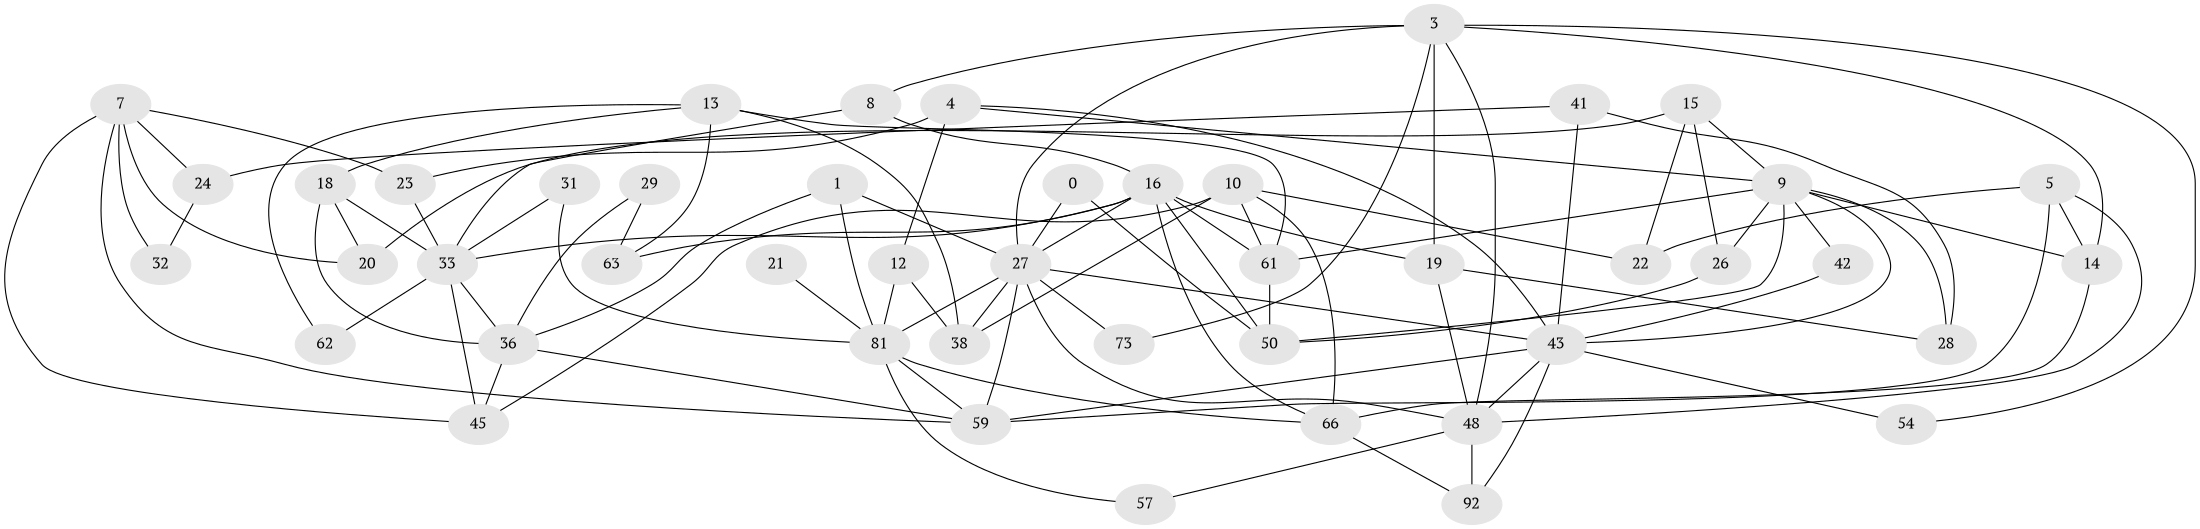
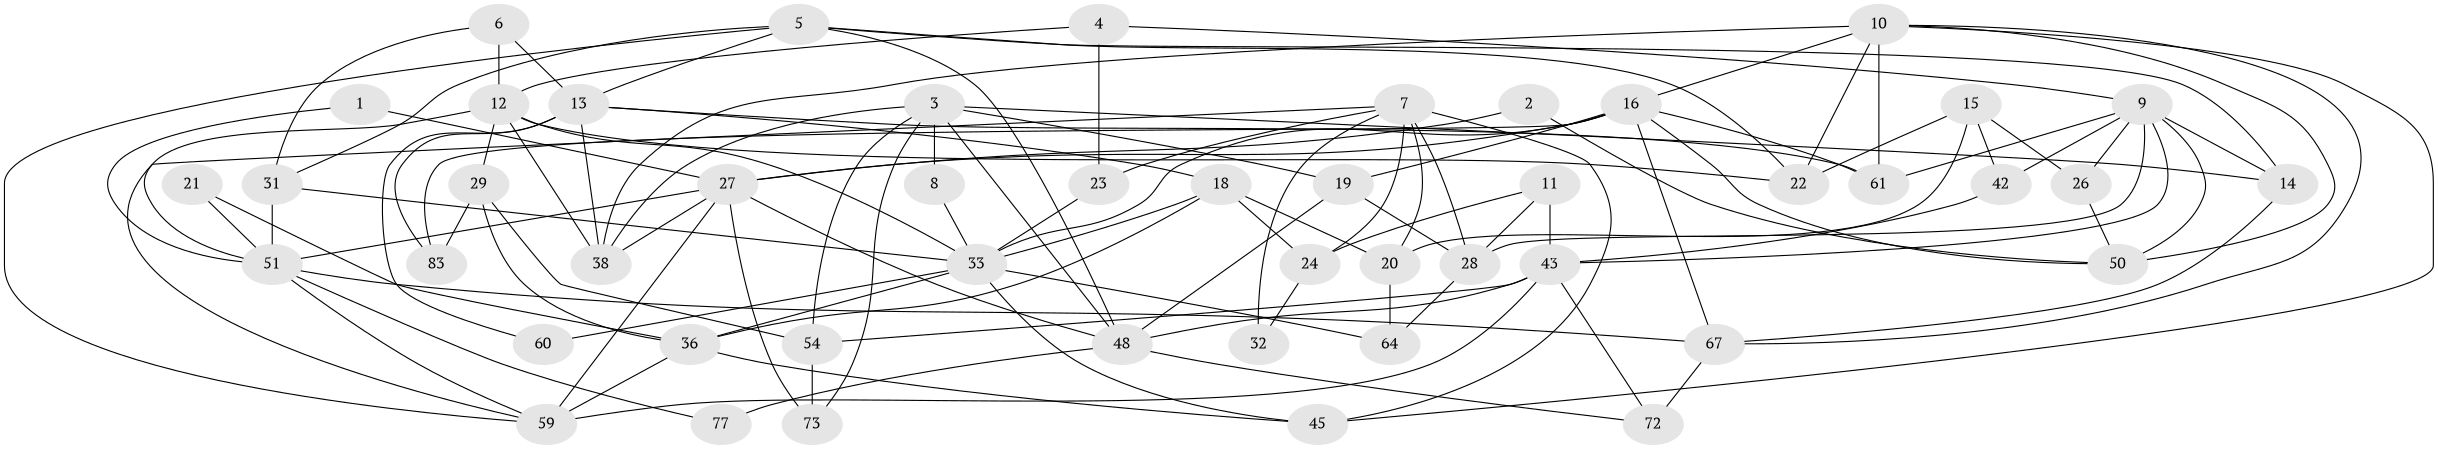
  graph {
    fontname="PT Serif"
    node [color=gray90 fontname="PT Serif" style=filled]
    edge [fontname="PT Serif"]
    1 [super="+30"]
    27 [super="+49"]
-   51 [super="+74" label=81]
+   51 [super="+74"]
    3 [super="+39"]
    8
    14
    19 [super="+56"]
    48 [super="+62"]
    54
    73
    7 [super="+40"]
    23
    59 [super="+68"]
    20 [super="+44"]
    24 [super="+69"]
    28
    32
    45 [super="+46"]
    43 [super="+65"]
    38
-   67 [label=66]
-   57
-   2 [label=0]
+   67
+   57 [label=77]
+   2
    50 [super="+53"]
    33 [super="+71"]
-   72 [label=92]
+   72
    9 [super="+17"]
    26
    42
    61
    4
    12 [super="+55"]
    22
    29 [super="+52"]
    5 [super="+34"]
    13 [super="+35"]
    31 [super="+66"]
    18 [super="+25"]
-   60 [label=62]
-   63
+   60
+   63 [label=83]
+   6
+   64
    36 [super="+47"]
    10 [super="+58"]
    16 [super="+37"]
-   11 [label=41]
+   11
    15 [super="+41"]
    21
    1 -- 27
    1 -- 51
    27 -- 51
    27 -- 48
    27 -- 73
    27 -- 59
-   27 -- 43
    27 -- 38
    51 -- 59
    51 -- 67
    51 -- 57
-   3 -- 27
+   3 -- 38
    3 -- 8
    3 -- 14
    3 -- 19
    3 -- 48
    3 -- 54
    3 -- 73
    8 -- 33
    14 -- 67
    19 -- 48
    19 -- 28
    48 -- 57
    48 -- 72
+   54 -- 73
    7 -- 23
    7 -- 59
    7 -- 20
    7 -- 24
+   7 -- 28
    7 -- 32
    7 -- 45
    23 -- 33
+   20 -- 64
    24 -- 32
+   28 -- 64
    43 -- 48
    43 -- 54
    43 -- 59
    43 -- 72
    67 -- 72
    2 -- 27
    2 -- 50
    33 -- 45
    33 -- 60
+   33 -- 64
    33 -- 36 [weight=2]
    9 -- 14
    9 -- 28
    9 -- 43
    9 -- 50 [weight=2]
    9 -- 26
    9 -- 42
    9 -- 61
    26 -- 50
    42 -- 43
    4 -- 23
-   4 -- 43
    4 -- 9
    4 -- 12
    12 -- 51
    12 -- 38
+   12 -- 33
+   12 -- 22
+   12 -- 29
+   29 -- 54
    29 -- 63
    29 -- 36 [weight=2]
    5 -- 14
    5 -- 48
    5 -- 59
    5 -- 22
+   5 -- 13
+   5 -- 31
    13 -- 38
    13 -- 61
    13 -- 18
    13 -- 60
    13 -- 63
    31 -- 51
    31 -- 33 [weight=2]
    18 -- 20
+   18 -- 24
    18 -- 33
    18 -- 36
+   6 -- 12
+   6 -- 13
+   6 -- 31
    36 -- 59
    36 -- 45
    10 -- 45
    10 -- 38
    10 -- 67
-   61 -- 50
+   10 -- 50
    10 -- 61
    10 -- 22
-   8 -- 16
+   10 -- 16
    16 -- 27
    16 -- 19
    16 -- 67
    16 -- 50
    16 -- 33
    16 -- 61
    16 -- 63
    11 -- 24
    11 -- 28
    11 -- 43
    15 -- 20
    15 -- 26
-   15 -- 9
+   15 -- 42
    15 -- 22
    21 -- 51
-   1 -- 36
+   21 -- 36
  }
